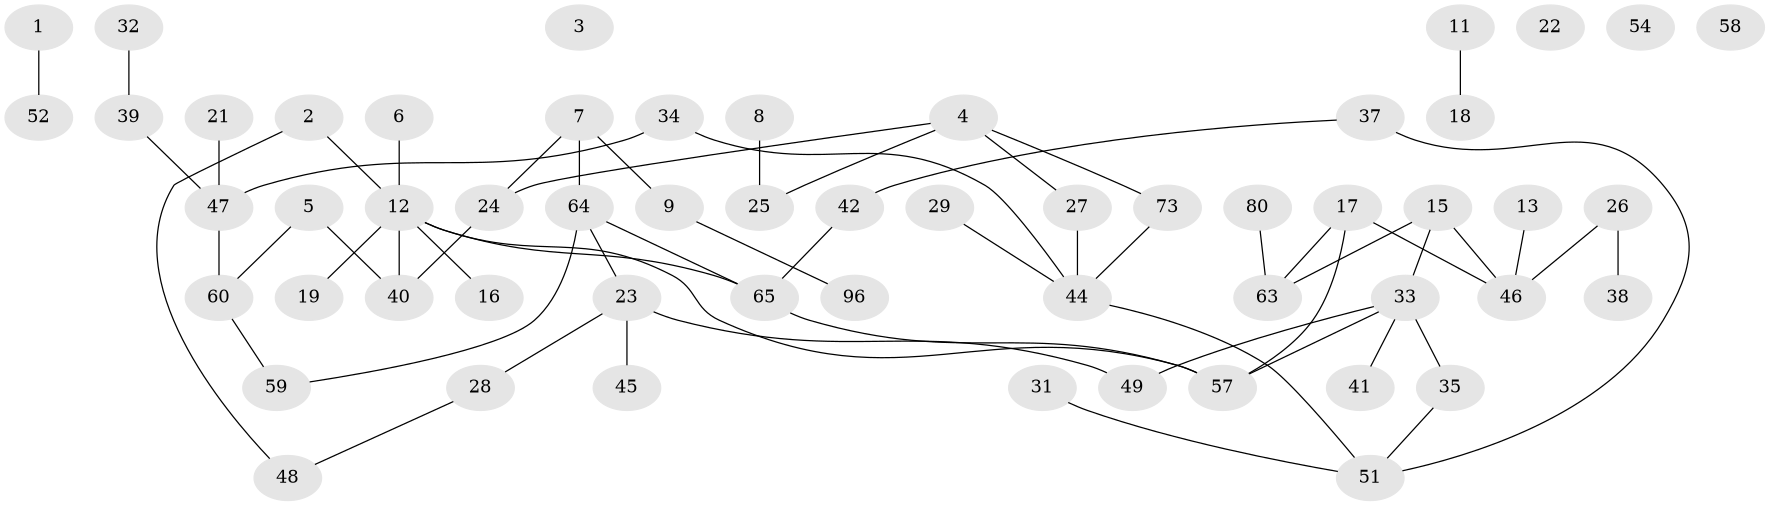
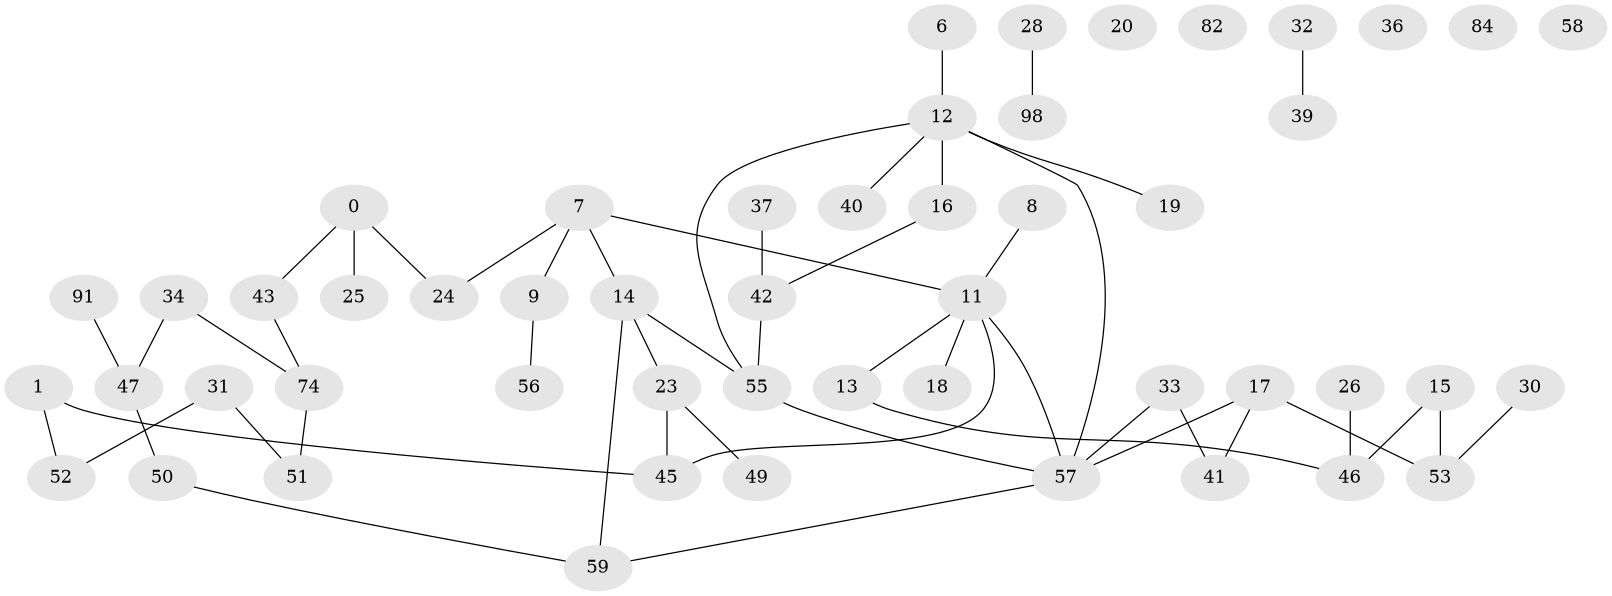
  graph {
    fontname="DejaVu Serif"
    node [color=gray90 fontname="DejaVu Serif" style=filled]
    edge [fontname="DejaVu Serif"]
    1
    45
    52
-   2
    12
-   48
+   48 [label=98]
    40
    57
    16
    19
-   55 [label=65]
-   3
-   4
+   55
+   4 [label=0]
    24
    25
-   27
-   43 [label=73]
-   44
-   5
-   50 [label=60]
+   43
+   44 [label=74]
+   50
    59
    6
    7
    9
    11
-   14 [label=64]
-   56 [label=96]
+   14
+   56
    13
    18
    23
    8
    28
    42
    46
    49
    15
    33
-   53 [label=63]
-   35
+   53
    41
    17
-   21
+   20
+   21 [label=91]
    47
-   22
+   22 [label=82]
    26
-   38
    51
-   29
-   30 [label=80]
+   30
    31
    32
    39
    34
+   36
    37
-   54
+   54 [label=84]
    58
+   1 -- 45
    1 -- 52
-   2 -- 12
-   2 -- 48
    12 -- 40
    12 -- 57
    12 -- 16
    12 -- 19
    12 -- 55
+   57 -- 59
+   16 -- 42
    55 -- 57
    4 -- 24
    4 -- 25
-   4 -- 27
    4 -- 43
-   24 -- 40
-   27 -- 44
    43 -- 44
    44 -- 51
-   5 -- 40
-   5 -- 50
    50 -- 59
    6 -- 12
    7 -- 24
    7 -- 9
+   7 -- 11
    7 -- 14
    9 -- 56
+   11 -- 45
+   11 -- 57
+   11 -- 13
    11 -- 18
    14 -- 55
    14 -- 59
    14 -- 23
    13 -- 46
    23 -- 45
-   23 -- 28
    23 -- 49
-   8 -- 25
+   8 -- 11
    28 -- 48
    42 -- 55
    15 -- 46
-   15 -- 33
    15 -- 53
    33 -- 57
-   33 -- 49
-   33 -- 35
    33 -- 41
-   35 -- 51
    17 -- 57
-   17 -- 46
+   17 -- 41
    17 -- 53
    21 -- 47
    47 -- 50
    26 -- 46
-   26 -- 38
-   29 -- 44
    30 -- 53
+   31 -- 52
    31 -- 51
    32 -- 39
-   39 -- 47
    34 -- 44
    34 -- 47
    37 -- 42
-   37 -- 51
  }
